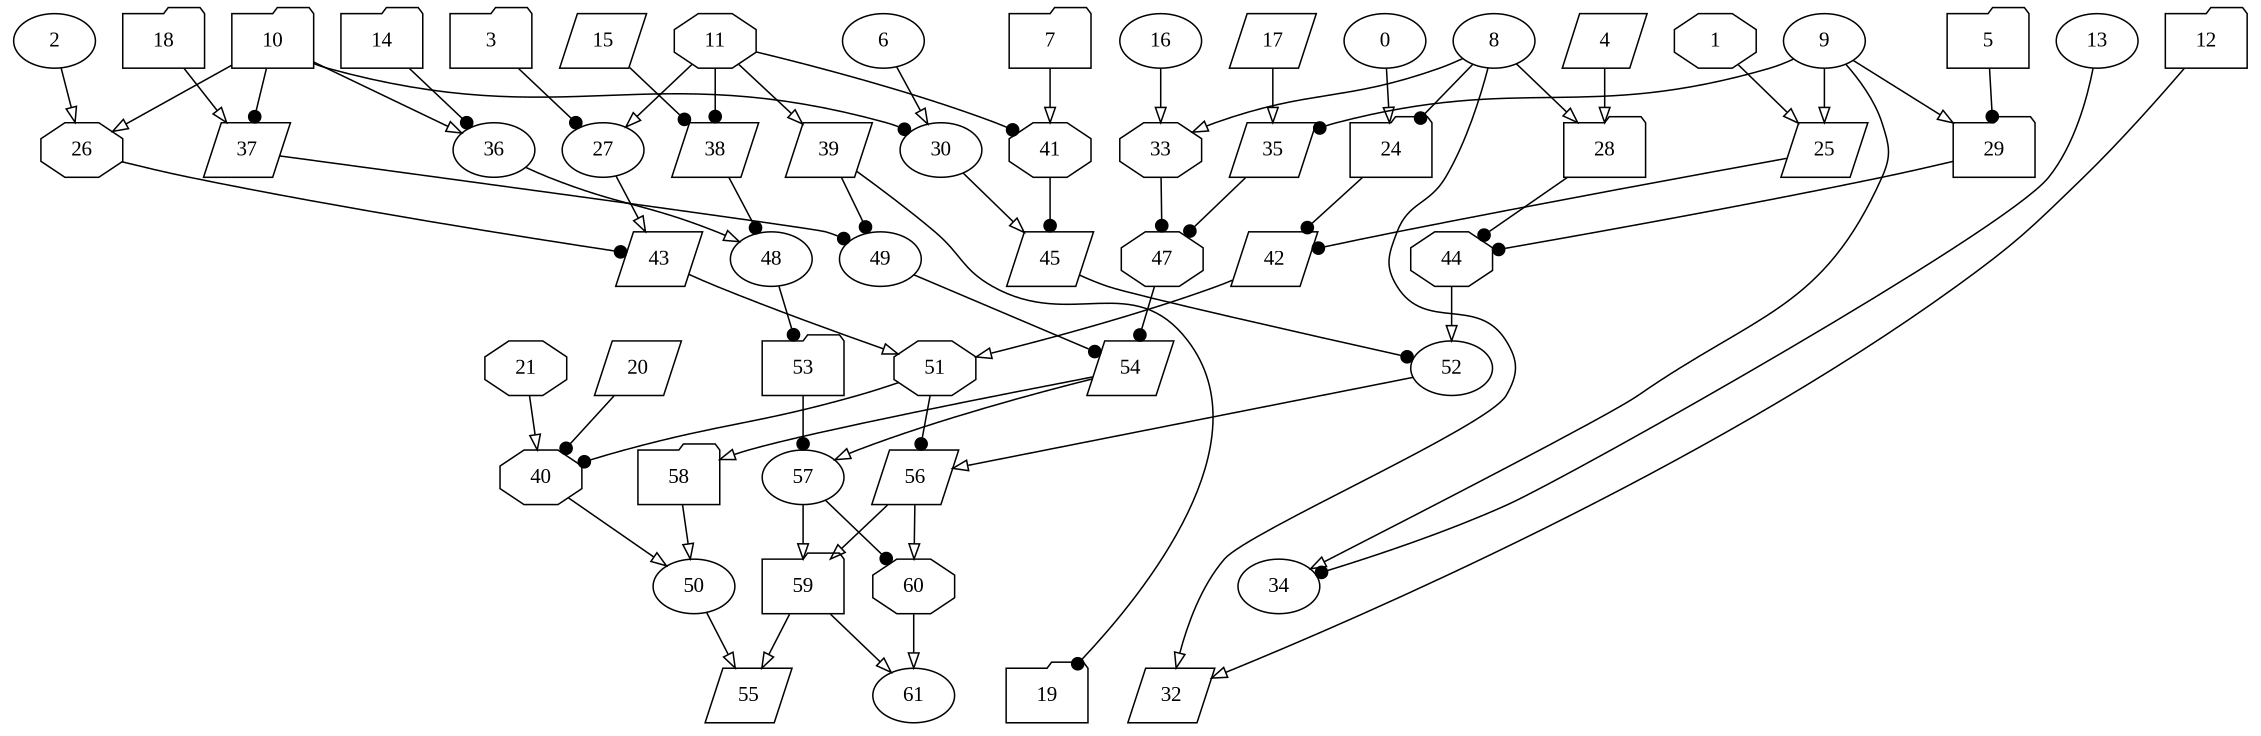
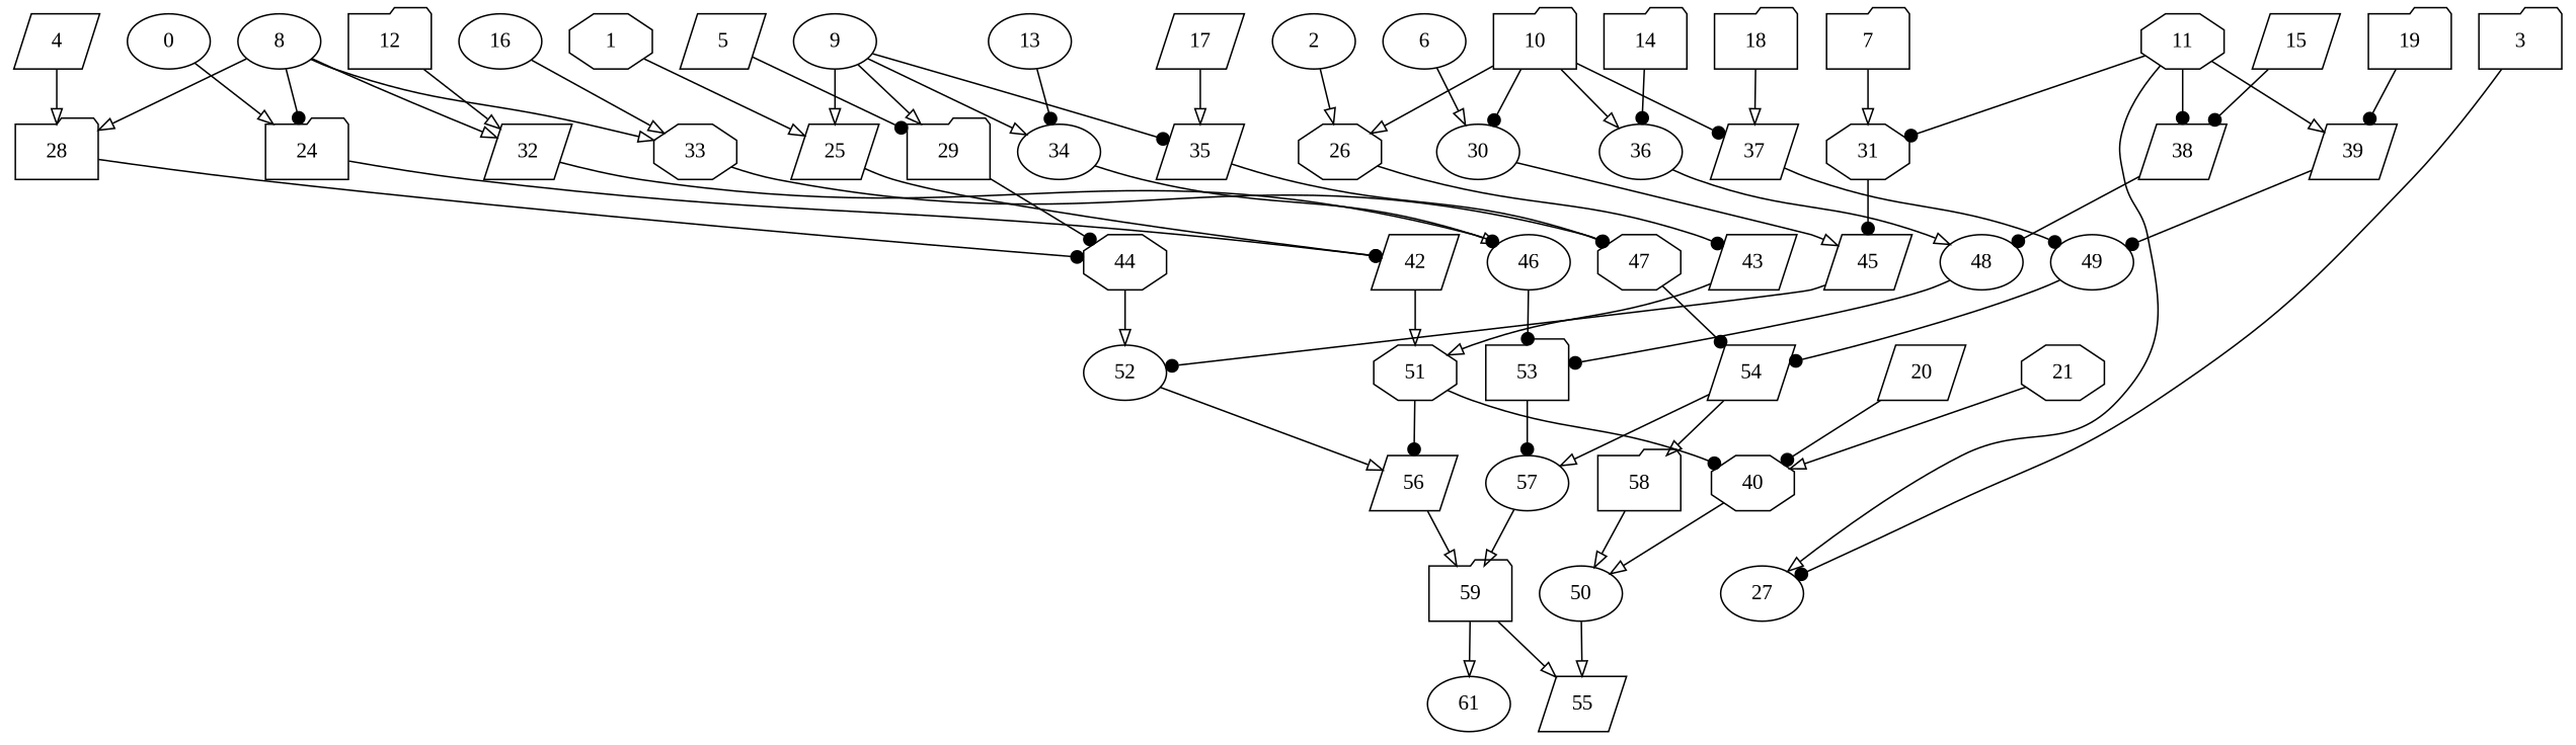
  digraph {
    fontname="Liberation Serif"
    node [fontname="Liberation Serif" shape=ellipse]
    edge [arrowhead=onormal fontname="Liberation Serif" weight=0]
    24 [shape=folder]
    0
    42 [shape=parallelogram]
    51 [shape=octagon]
    40 [shape=octagon]
    56 [shape=parallelogram]
    1 [shape=octagon]
    25 [shape=parallelogram]
    26 [shape=octagon]
    2
    43 [shape=parallelogram]
    3 [shape=folder]
    27
    4 [shape=parallelogram]
    28 [shape=folder]
    44 [shape=octagon]
    52
-   5 [shape=folder]
+   5 [shape=parallelogram]
    29 [shape=folder]
    6
    30
    45 [shape=parallelogram]
    7 [shape=folder]
-   31 [shape=octagon label=41]
+   31 [shape=octagon]
    8
    32 [shape=parallelogram]
    33 [shape=octagon]
+   46
    47 [shape=octagon]
    53 [shape=folder]
    54 [shape=parallelogram]
    57
    58 [shape=folder]
    9
    34
    35 [shape=parallelogram]
    10 [shape=folder]
    36
    37 [shape=parallelogram]
    48
    49
    11 [shape=octagon]
    38 [shape=parallelogram]
    39 [shape=parallelogram]
    12 [shape=folder]
    13
    14 [shape=folder]
    15 [shape=parallelogram]
    16
    17 [shape=parallelogram]
    18 [shape=folder]
    19 [shape=folder]
    20 [shape=parallelogram]
    50
    55 [shape=parallelogram]
    21 [shape=octagon]
    59 [shape=folder]
-   60 [shape=octagon]
    61
    24 -> 42 [arrowhead=dot]
    0 -> 24
    42 -> 51 [weight=2]
    51 -> 40 [arrowhead=dot]
    51 -> 56 [arrowhead=dot]
    40 -> 50
    56 -> 59 [weight=2]
-   56 -> 60
    1 -> 25
    25 -> 42 [arrowhead=dot]
    26 -> 43 [arrowhead=dot]
    2 -> 26
    43 -> 51 [weight=2]
    3 -> 27 [arrowhead=dot]
-   27 -> 43
    4 -> 28 [weight=1]
    28 -> 44 [arrowhead=dot]
    44 -> 52 [weight=1]
    52 -> 56
    5 -> 29 [arrowhead=dot]
    29 -> 44 [arrowhead=dot]
    6 -> 30
    30 -> 45
    45 -> 52 [arrowhead=dot]
    7 -> 31 [weight=1]
    31 -> 45 [arrowhead=dot weight=2]
    8 -> 24 [arrowhead=dot]
    8 -> 28
    8 -> 32
    8 -> 33
+   32 -> 46 [arrowhead=dot]
    33 -> 47 [arrowhead=dot]
+   46 -> 53 [arrowhead=dot]
    47 -> 54 [arrowhead=dot weight=2]
    53 -> 57 [arrowhead=dot weight=2]
    54 -> 57
    54 -> 58
    57 -> 59 [weight=2]
-   57 -> 60 [arrowhead=dot]
    58 -> 50
    9 -> 25 [weight=1]
    9 -> 29
    9 -> 34
    9 -> 35 [arrowhead=dot]
+   34 -> 46
    35 -> 47 [arrowhead=dot]
    10 -> 26
    10 -> 30 [arrowhead=dot]
    10 -> 36
    10 -> 37 [arrowhead=dot weight=2]
    36 -> 48 [weight=1]
    37 -> 49 [arrowhead=dot]
    48 -> 53 [arrowhead=dot]
    49 -> 54 [arrowhead=dot weight=2]
    11 -> 27
    11 -> 31 [arrowhead=dot]
    11 -> 38 [arrowhead=dot weight=1]
    11 -> 39
    38 -> 48 [arrowhead=dot]
    39 -> 49 [arrowhead=dot]
    12 -> 32
    13 -> 34 [arrowhead=dot]
    14 -> 36 [arrowhead=dot]
    15 -> 38 [arrowhead=dot]
    16 -> 33
    17 -> 35 [weight=2]
    18 -> 37 [weight=2]
-   39 -> 19 [arrowhead=dot]
+   19 -> 39 [arrowhead=dot]
    20 -> 40 [arrowhead=dot]
    50 -> 55
    21 -> 40
    59 -> 55
    59 -> 61
-   60 -> 61 [weight=1]
  }
